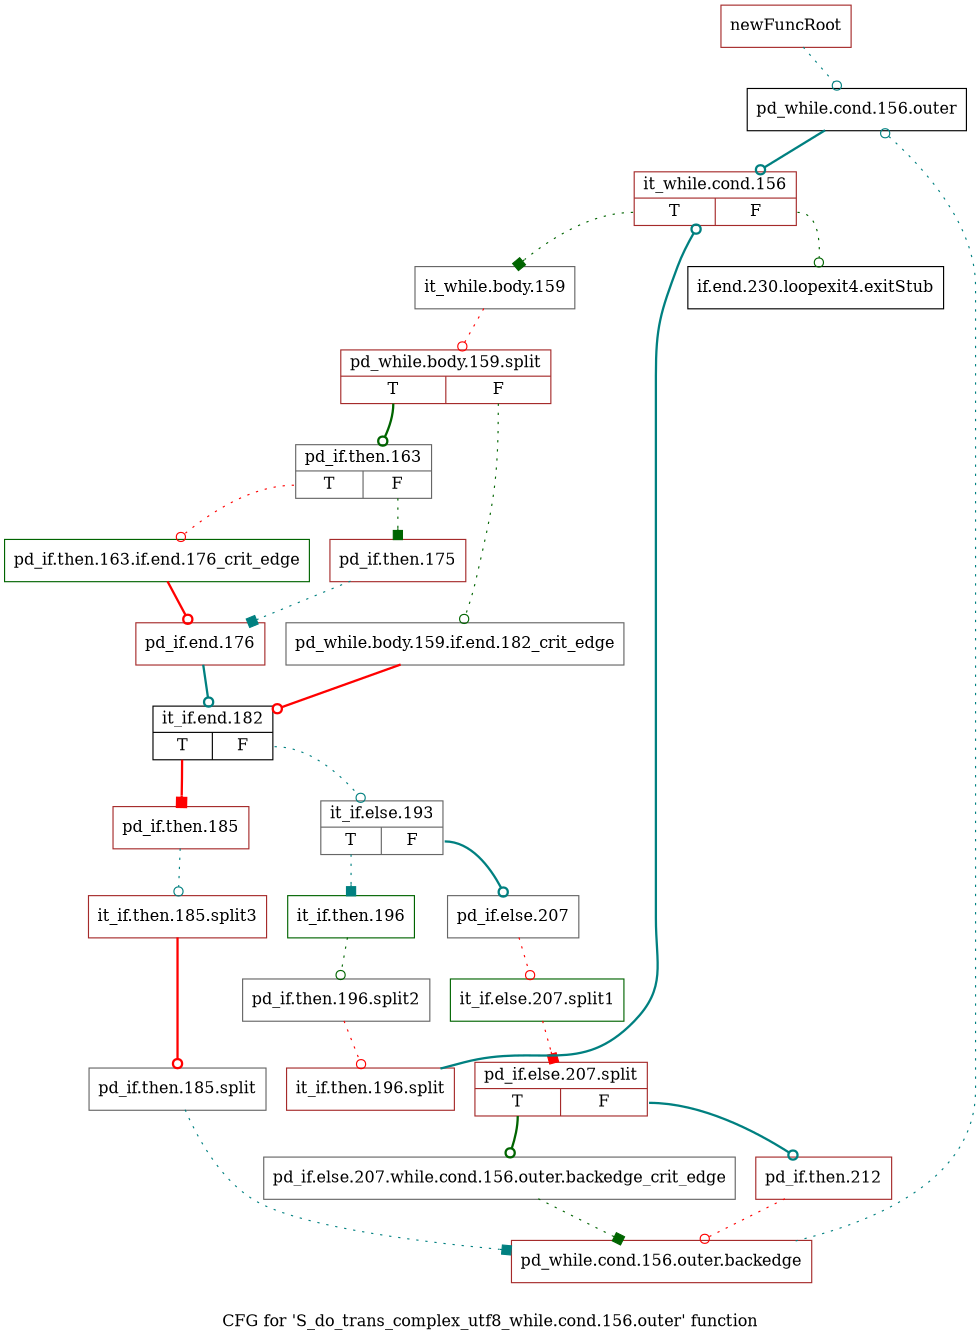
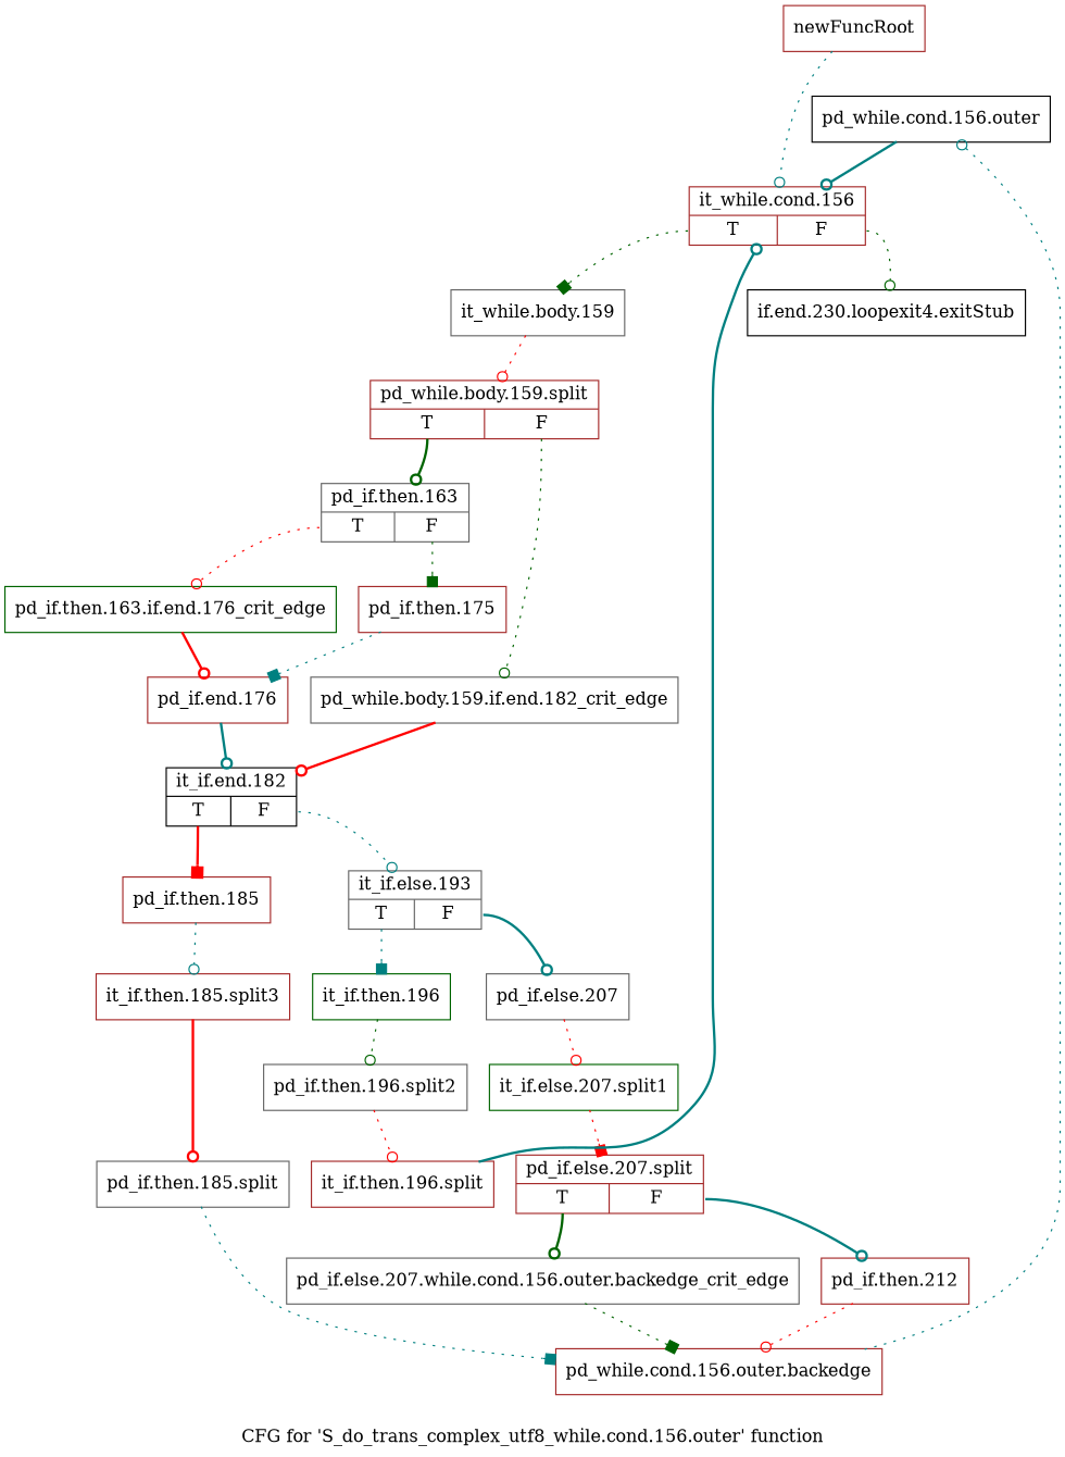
  digraph {
    label="CFG for 'S_do_trans_complex_utf8_while.cond.156.outer' function"
    node [color=brown shape=record]
    edge [arrowhead=odot color=teal style=dotted]
    n1 [label="{newFuncRoot}"]
    n2 [color=black label="{pd_while.cond.156.outer}"]
    n3 [label="{it_while.cond.156|{<s0>T|<s1>F}}"]
    n4 [color=black label="{if.end.230.loopexit4.exitStub}"]
    n5 [color=gray40 label="{it_while.body.159}"]
    n6 [label="{pd_while.body.159.split|{<s0>T|<s1>F}}"]
    n7 [color=gray40 label="{pd_if.then.163|{<s0>T|<s1>F}}"]
    n8 [color=gray40 label="{pd_while.body.159.if.end.182_crit_edge}"]
    n9 [color=darkgreen label="{pd_if.then.163.if.end.176_crit_edge}"]
    n10 [label="{pd_if.then.175}"]
    n11 [color=black label="{it_if.end.182|{<s0>T|<s1>F}}"]
    n12 [label="{pd_if.end.176}"]
    n13 [label="{pd_if.then.185}"]
    n14 [color=gray40 label="{it_if.else.193|{<s0>T|<s1>F}}"]
    n15 [label="{it_if.then.185.split3}"]
    n16 [color=darkgreen label="{it_if.then.196}"]
    n17 [color=gray40 label="{pd_if.else.207}"]
    n18 [color=gray40 label="{pd_if.then.185.split}"]
    n19 [color=gray40 label="{pd_if.then.196.split2}"]
    n20 [color=darkgreen label="{it_if.else.207.split1}"]
    n21 [label="{it_if.then.196.split}"]
    n22 [label="{pd_if.else.207.split|{<s0>T|<s1>F}}"]
    n23 [color=gray40 label="{pd_if.else.207.while.cond.156.outer.backedge_crit_edge}"]
    n24 [label="{pd_if.then.212}"]
    n25 [label="{pd_while.cond.156.outer.backedge}"]
-   n1 -> n2
+   n1 -> n3
    n2 -> n3 [style=bold]
    n3 -> n4 [color=darkgreen tailport=s1]
    n3 -> n5 [arrowhead=box color=darkgreen tailport=s0]
    n5 -> n6 [color=red]
    n6 -> n7 [color=darkgreen style=bold tailport=s0]
    n6 -> n8 [color=darkgreen tailport=s1]
    n7 -> n9 [color=red tailport=s0]
    n7 -> n10 [arrowhead=box color=darkgreen tailport=s1]
    n8 -> n11 [color=red style=bold]
    n9 -> n12 [color=red style=bold]
    n10 -> n12 [arrowhead=box]
    n11 -> n13 [arrowhead=box color=red style=bold tailport=s0]
    n11 -> n14 [tailport=s1]
    n12 -> n11 [style=bold]
    n13 -> n15
    n14 -> n16 [arrowhead=box tailport=s0]
    n14 -> n17 [style=bold tailport=s1]
    n15 -> n18 [color=red style=bold]
    n16 -> n19 [color=darkgreen]
    n17 -> n20 [color=red]
    n18 -> n25 [arrowhead=box]
    n19 -> n21 [color=red]
    n20 -> n22 [arrowhead=box color=red]
    n21 -> n3 [style=bold]
    n22 -> n23 [color=darkgreen style=bold tailport=s0]
    n22 -> n24 [style=bold tailport=s1]
    n23 -> n25 [arrowhead=box color=darkgreen]
    n24 -> n25 [color=red]
    n25 -> n2
  }
